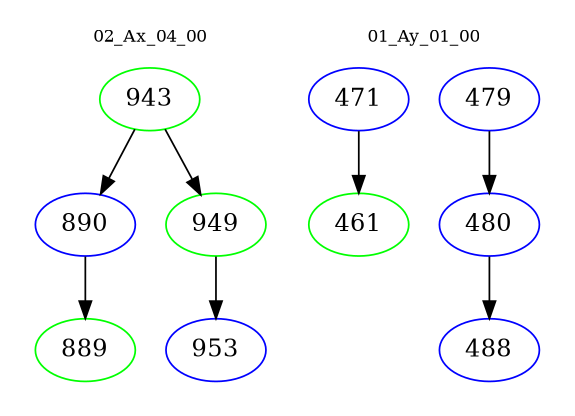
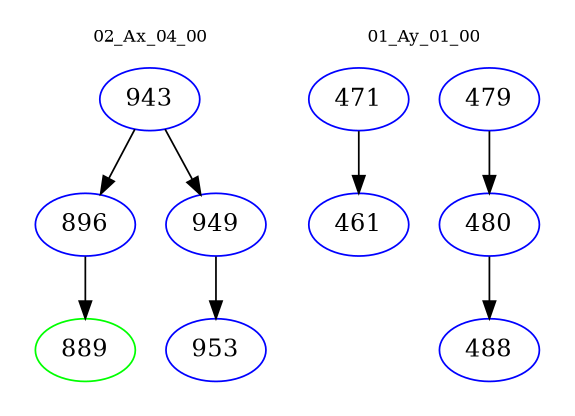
  digraph {
    node [color=blue]
    edge [color=black]
-   n1 [color=green label=943]
-   n2 [label=890]
-   n3 [color=green label=949]
+   n1 [label=943]
+   n2 [label=896]
+   n3 [label=949]
    n4 [color=green label=889]
    n5 [label=953]
    n6 [label=479]
    n7 [label=471]
    n8 [label=480]
-   n9 [color=green label=461]
+   n9 [label=461]
    n10 [label=488]
    subgraph cluster_1 {
      color=white
      fontsize=10
      label="02_Ax_04_00"
      n1
      n2
      n3
      n4
      n5
    }
    subgraph cluster_2 {
      color=white
      fontsize=10
      label="01_Ay_01_00"
      n6
      n7
      n8
      n9
      n10
    }
    n1 -> n2
    n1 -> n3
    n2 -> n4
    n3 -> n5
    n6 -> n8
    n7 -> n9
    n8 -> n10
  }
